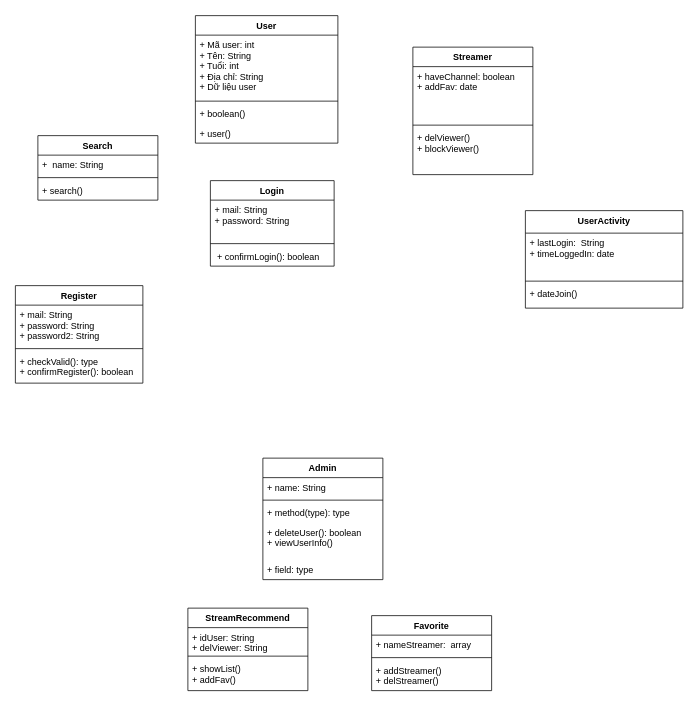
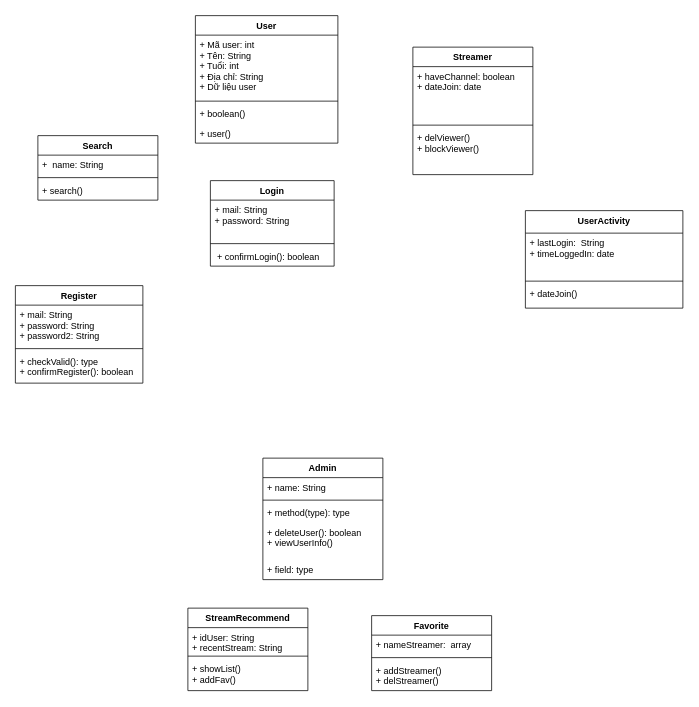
  <mxCell id="0" />
  <mxCell id="1" parent="0" />
  <mxCell id="2" value="User" style="swimlane;fontStyle=1;align=center;verticalAlign=top;childLayout=stackLayout;horizontal=1;startSize=26;horizontalStack=0;resizeParent=1;resizeParentMax=0;resizeLast=0;collapsible=1;marginBottom=0;" parent="1" vertex="1"><mxGeometry x="260" y="20" width="190" height="170" as="geometry" /></mxCell>
  <mxCell id="3" value="+ Mã user: int&#10;+ Tên: String&#10;+ Tuổi: int&#10;+ Địa chỉ: String&#10;+ Dữ liệu user&#10;" style="text;strokeColor=none;fillColor=none;align=left;verticalAlign=top;spacingLeft=4;spacingRight=4;overflow=hidden;rotatable=0;points=[[0,0.5],[1,0.5]];portConstraint=eastwest;" parent="2" vertex="1"><mxGeometry y="26" width="190" height="84" as="geometry" /></mxCell>
  <mxCell id="4" value="" style="line;strokeWidth=1;fillColor=none;align=left;verticalAlign=middle;spacingTop=-1;spacingLeft=3;spacingRight=3;rotatable=0;labelPosition=right;points=[];portConstraint=eastwest;" parent="2" vertex="1"><mxGeometry y="110" width="190" height="8" as="geometry" /></mxCell>
  <mxCell id="5" value="+ boolean()" style="text;strokeColor=none;fillColor=none;align=left;verticalAlign=top;spacingLeft=4;spacingRight=4;overflow=hidden;rotatable=0;points=[[0,0.5],[1,0.5]];portConstraint=eastwest;" parent="2" vertex="1"><mxGeometry y="118" width="190" height="26" as="geometry" /></mxCell>
  <mxCell id="6" value="+ user()" style="text;strokeColor=none;fillColor=none;align=left;verticalAlign=top;spacingLeft=4;spacingRight=4;overflow=hidden;rotatable=0;points=[[0,0.5],[1,0.5]];portConstraint=eastwest;" parent="2" vertex="1"><mxGeometry y="144" width="190" height="26" as="geometry" /></mxCell>
  <mxCell id="7" value="Login" style="swimlane;fontStyle=1;align=center;verticalAlign=top;childLayout=stackLayout;horizontal=1;startSize=26;horizontalStack=0;resizeParent=1;resizeParentMax=0;resizeLast=0;collapsible=1;marginBottom=0;" parent="1" vertex="1"><mxGeometry x="280" y="240" width="165" height="114" as="geometry" /></mxCell>
  <mxCell id="8" value="+ mail: String&#10;+ password: String" style="text;strokeColor=none;fillColor=none;align=left;verticalAlign=top;spacingLeft=4;spacingRight=4;overflow=hidden;rotatable=0;points=[[0,0.5],[1,0.5]];portConstraint=eastwest;" parent="7" vertex="1"><mxGeometry y="26" width="165" height="54" as="geometry" /></mxCell>
  <mxCell id="9" value="" style="line;strokeWidth=1;fillColor=none;align=left;verticalAlign=middle;spacingTop=-1;spacingLeft=3;spacingRight=3;rotatable=0;labelPosition=right;points=[];portConstraint=eastwest;" parent="7" vertex="1"><mxGeometry y="80" width="165" height="8" as="geometry" /></mxCell>
  <mxCell id="10" value=" + confirmLogin(): boolean" style="text;strokeColor=none;fillColor=none;align=left;verticalAlign=top;spacingLeft=4;spacingRight=4;overflow=hidden;rotatable=0;points=[[0,0.5],[1,0.5]];portConstraint=eastwest;" parent="7" vertex="1"><mxGeometry y="88" width="165" height="26" as="geometry" /></mxCell>
  <mxCell id="11" value="Register" style="swimlane;fontStyle=1;align=center;verticalAlign=top;childLayout=stackLayout;horizontal=1;startSize=26;horizontalStack=0;resizeParent=1;resizeParentMax=0;resizeLast=0;collapsible=1;marginBottom=0;" parent="1" vertex="1"><mxGeometry x="20" y="380" width="170" height="130" as="geometry" /></mxCell>
  <mxCell id="12" value="+ mail: String&#10;+ password: String&#10;+ password2: String" style="text;strokeColor=none;fillColor=none;align=left;verticalAlign=top;spacingLeft=4;spacingRight=4;overflow=hidden;rotatable=0;points=[[0,0.5],[1,0.5]];portConstraint=eastwest;" parent="11" vertex="1"><mxGeometry y="26" width="170" height="54" as="geometry" /></mxCell>
  <mxCell id="13" value="" style="line;strokeWidth=1;fillColor=none;align=left;verticalAlign=middle;spacingTop=-1;spacingLeft=3;spacingRight=3;rotatable=0;labelPosition=right;points=[];portConstraint=eastwest;" parent="11" vertex="1"><mxGeometry y="80" width="170" height="8" as="geometry" /></mxCell>
  <mxCell id="14" value="+ checkValid(): type&#10;+ confirmRegister(): boolean" style="text;strokeColor=none;fillColor=none;align=left;verticalAlign=top;spacingLeft=4;spacingRight=4;overflow=hidden;rotatable=0;points=[[0,0.5],[1,0.5]];portConstraint=eastwest;" parent="11" vertex="1"><mxGeometry y="88" width="170" height="42" as="geometry" /></mxCell>
  <mxCell id="15" value="UserActivity" style="swimlane;fontStyle=1;align=center;verticalAlign=top;childLayout=stackLayout;horizontal=1;startSize=30;horizontalStack=0;resizeParent=1;resizeParentMax=0;resizeLast=0;collapsible=1;marginBottom=0;" parent="1" vertex="1"><mxGeometry x="700" y="280" width="210" height="130" as="geometry" /></mxCell>
  <mxCell id="16" value="+ lastLogin:  String&#10;+ timeLoggedIn: date" style="text;strokeColor=none;fillColor=none;align=left;verticalAlign=top;spacingLeft=4;spacingRight=4;overflow=hidden;rotatable=0;points=[[0,0.5],[1,0.5]];portConstraint=eastwest;" parent="15" vertex="1"><mxGeometry y="30" width="210" height="60" as="geometry" /></mxCell>
  <mxCell id="17" value="" style="line;strokeWidth=1;fillColor=none;align=left;verticalAlign=middle;spacingTop=-1;spacingLeft=3;spacingRight=3;rotatable=0;labelPosition=right;points=[];portConstraint=eastwest;" parent="15" vertex="1"><mxGeometry y="90" width="210" height="8" as="geometry" /></mxCell>
  <mxCell id="18" value="+ dateJoin()" style="text;strokeColor=none;fillColor=none;align=left;verticalAlign=top;spacingLeft=4;spacingRight=4;overflow=hidden;rotatable=0;points=[[0,0.5],[1,0.5]];portConstraint=eastwest;" parent="15" vertex="1"><mxGeometry y="98" width="210" height="32" as="geometry" /></mxCell>
  <mxCell id="19" value="Admin" style="swimlane;fontStyle=1;align=center;verticalAlign=top;childLayout=stackLayout;horizontal=1;startSize=26;horizontalStack=0;resizeParent=1;resizeParentMax=0;resizeLast=0;collapsible=1;marginBottom=0;" parent="1" vertex="1"><mxGeometry x="350" y="610" width="160" height="162" as="geometry" /></mxCell>
  <mxCell id="20" value="+ name: String" style="text;strokeColor=none;fillColor=none;align=left;verticalAlign=top;spacingLeft=4;spacingRight=4;overflow=hidden;rotatable=0;points=[[0,0.5],[1,0.5]];portConstraint=eastwest;" parent="19" vertex="1"><mxGeometry y="26" width="160" height="26" as="geometry" /></mxCell>
  <mxCell id="21" value="" style="line;strokeWidth=1;fillColor=none;align=left;verticalAlign=middle;spacingTop=-1;spacingLeft=3;spacingRight=3;rotatable=0;labelPosition=right;points=[];portConstraint=eastwest;" parent="19" vertex="1"><mxGeometry y="52" width="160" height="8" as="geometry" /></mxCell>
  <mxCell id="22" value="+ method(type): type" style="text;strokeColor=none;fillColor=none;align=left;verticalAlign=top;spacingLeft=4;spacingRight=4;overflow=hidden;rotatable=0;points=[[0,0.5],[1,0.5]];portConstraint=eastwest;fontFamily=Helvetica;fontSize=12;fontColor=default;startSize=26;" parent="19" vertex="1"><mxGeometry y="60" width="160" height="26" as="geometry" /></mxCell>
  <mxCell id="23" value="+ deleteUser(): boolean&#10;+ viewUserInfo()" style="text;strokeColor=none;fillColor=none;align=left;verticalAlign=top;spacingLeft=4;spacingRight=4;overflow=hidden;rotatable=0;points=[[0,0.5],[1,0.5]];portConstraint=eastwest;" parent="19" vertex="1"><mxGeometry y="86" width="160" height="50" as="geometry" /></mxCell>
  <mxCell id="24" value="+ field: type" style="text;strokeColor=none;fillColor=none;align=left;verticalAlign=top;spacingLeft=4;spacingRight=4;overflow=hidden;rotatable=0;points=[[0,0.5],[1,0.5]];portConstraint=eastwest;fontFamily=Helvetica;fontSize=12;fontColor=default;startSize=26;" parent="19" vertex="1"><mxGeometry y="136" width="160" height="26" as="geometry" /></mxCell>
  <mxCell id="25" value="Streamer" style="swimlane;fontStyle=1;align=center;verticalAlign=top;childLayout=stackLayout;horizontal=1;startSize=26;horizontalStack=0;resizeParent=1;resizeParentMax=0;resizeLast=0;collapsible=1;marginBottom=0;fontFamily=Helvetica;fontSize=12;fontColor=default;strokeColor=default;fillColor=default;" parent="1" vertex="1"><mxGeometry x="550" y="62" width="160" height="170" as="geometry" /></mxCell>
- <mxCell id="26" value="+ haveChannel: boolean&#10;+ addFav: date" style="text;strokeColor=none;fillColor=none;align=left;verticalAlign=top;spacingLeft=4;spacingRight=4;overflow=hidden;rotatable=0;points=[[0,0.5],[1,0.5]];portConstraint=eastwest;fontFamily=Helvetica;fontSize=12;fontColor=default;startSize=26;" parent="25" vertex="1"><mxGeometry y="26" width="160" height="74" as="geometry" /></mxCell>
+ <mxCell id="26" value="+ haveChannel: boolean&#10;+ dateJoin: date" style="text;strokeColor=none;fillColor=none;align=left;verticalAlign=top;spacingLeft=4;spacingRight=4;overflow=hidden;rotatable=0;points=[[0,0.5],[1,0.5]];portConstraint=eastwest;fontFamily=Helvetica;fontSize=12;fontColor=default;startSize=26;" parent="25" vertex="1"><mxGeometry y="26" width="160" height="74" as="geometry" /></mxCell>
  <mxCell id="27" value="" style="line;strokeWidth=1;fillColor=none;align=left;verticalAlign=middle;spacingTop=-1;spacingLeft=3;spacingRight=3;rotatable=0;labelPosition=right;points=[];portConstraint=eastwest;fontFamily=Helvetica;fontSize=12;fontColor=default;startSize=26;" parent="25" vertex="1"><mxGeometry y="100" width="160" height="8" as="geometry" /></mxCell>
  <mxCell id="28" value="+ delViewer()&#10;+ blockViewer()&#10;" style="text;strokeColor=none;fillColor=none;align=left;verticalAlign=top;spacingLeft=4;spacingRight=4;overflow=hidden;rotatable=0;points=[[0,0.5],[1,0.5]];portConstraint=eastwest;fontFamily=Helvetica;fontSize=12;fontColor=default;startSize=26;" parent="25" vertex="1"><mxGeometry y="108" width="160" height="62" as="geometry" /></mxCell>
  <mxCell id="29" value="Search" style="swimlane;fontStyle=1;align=center;verticalAlign=top;childLayout=stackLayout;horizontal=1;startSize=26;horizontalStack=0;resizeParent=1;resizeParentMax=0;resizeLast=0;collapsible=1;marginBottom=0;fontFamily=Helvetica;fontSize=12;fontColor=default;strokeColor=default;fillColor=default;" parent="1" vertex="1"><mxGeometry x="50" y="180" width="160" height="86" as="geometry" /></mxCell>
  <mxCell id="30" value="+  name: String" style="text;strokeColor=none;fillColor=none;align=left;verticalAlign=top;spacingLeft=4;spacingRight=4;overflow=hidden;rotatable=0;points=[[0,0.5],[1,0.5]];portConstraint=eastwest;fontFamily=Helvetica;fontSize=12;fontColor=default;startSize=26;" parent="29" vertex="1"><mxGeometry y="26" width="160" height="26" as="geometry" /></mxCell>
  <mxCell id="31" value="" style="line;strokeWidth=1;fillColor=none;align=left;verticalAlign=middle;spacingTop=-1;spacingLeft=3;spacingRight=3;rotatable=0;labelPosition=right;points=[];portConstraint=eastwest;fontFamily=Helvetica;fontSize=12;fontColor=default;startSize=26;" parent="29" vertex="1"><mxGeometry y="52" width="160" height="8" as="geometry" /></mxCell>
  <mxCell id="32" value="+ search()" style="text;strokeColor=none;fillColor=none;align=left;verticalAlign=top;spacingLeft=4;spacingRight=4;overflow=hidden;rotatable=0;points=[[0,0.5],[1,0.5]];portConstraint=eastwest;fontFamily=Helvetica;fontSize=12;fontColor=default;startSize=26;" parent="29" vertex="1"><mxGeometry y="60" width="160" height="26" as="geometry" /></mxCell>
  <mxCell id="33" value="StreamRecommend" style="swimlane;fontStyle=1;align=center;verticalAlign=top;childLayout=stackLayout;horizontal=1;startSize=26;horizontalStack=0;resizeParent=1;resizeParentMax=0;resizeLast=0;collapsible=1;marginBottom=0;fontFamily=Helvetica;fontSize=12;fontColor=default;strokeColor=default;fillColor=default;" parent="1" vertex="1"><mxGeometry x="250" y="810" width="160" height="110" as="geometry" /></mxCell>
- <mxCell id="34" value="+ idUser: String&#10;+ delViewer: String" style="text;strokeColor=none;fillColor=none;align=left;verticalAlign=top;spacingLeft=4;spacingRight=4;overflow=hidden;rotatable=0;points=[[0,0.5],[1,0.5]];portConstraint=eastwest;fontFamily=Helvetica;fontSize=12;fontColor=default;startSize=26;" parent="33" vertex="1"><mxGeometry y="26" width="160" height="34" as="geometry" /></mxCell>
+ <mxCell id="34" value="+ idUser: String&#10;+ recentStream: String" style="text;strokeColor=none;fillColor=none;align=left;verticalAlign=top;spacingLeft=4;spacingRight=4;overflow=hidden;rotatable=0;points=[[0,0.5],[1,0.5]];portConstraint=eastwest;fontFamily=Helvetica;fontSize=12;fontColor=default;startSize=26;" parent="33" vertex="1"><mxGeometry y="26" width="160" height="34" as="geometry" /></mxCell>
  <mxCell id="35" value="" style="line;strokeWidth=1;fillColor=none;align=left;verticalAlign=middle;spacingTop=-1;spacingLeft=3;spacingRight=3;rotatable=0;labelPosition=right;points=[];portConstraint=eastwest;fontFamily=Helvetica;fontSize=12;fontColor=default;startSize=26;" parent="33" vertex="1"><mxGeometry y="60" width="160" height="8" as="geometry" /></mxCell>
  <mxCell id="36" value="+ showList()&#10;+ addFav()" style="text;strokeColor=none;fillColor=none;align=left;verticalAlign=top;spacingLeft=4;spacingRight=4;overflow=hidden;rotatable=0;points=[[0,0.5],[1,0.5]];portConstraint=eastwest;fontFamily=Helvetica;fontSize=12;fontColor=default;startSize=26;" parent="33" vertex="1"><mxGeometry y="68" width="160" height="42" as="geometry" /></mxCell>
  <mxCell id="37" value="Favorite" style="swimlane;fontStyle=1;align=center;verticalAlign=top;childLayout=stackLayout;horizontal=1;startSize=26;horizontalStack=0;resizeParent=1;resizeParentMax=0;resizeLast=0;collapsible=1;marginBottom=0;fontFamily=Helvetica;fontSize=12;fontColor=default;strokeColor=default;fillColor=default;" parent="1" vertex="1"><mxGeometry x="495" y="820" width="160" height="100" as="geometry" /></mxCell>
  <mxCell id="38" value="+ nameStreamer:  array" style="text;strokeColor=none;fillColor=none;align=left;verticalAlign=top;spacingLeft=4;spacingRight=4;overflow=hidden;rotatable=0;points=[[0,0.5],[1,0.5]];portConstraint=eastwest;fontFamily=Helvetica;fontSize=12;fontColor=default;startSize=26;" parent="37" vertex="1"><mxGeometry y="26" width="160" height="26" as="geometry" /></mxCell>
  <mxCell id="39" value="" style="line;strokeWidth=1;fillColor=none;align=left;verticalAlign=middle;spacingTop=-1;spacingLeft=3;spacingRight=3;rotatable=0;labelPosition=right;points=[];portConstraint=eastwest;fontFamily=Helvetica;fontSize=12;fontColor=default;startSize=26;" parent="37" vertex="1"><mxGeometry y="52" width="160" height="8" as="geometry" /></mxCell>
  <mxCell id="40" value="+ addStreamer()&#10;+ delStreamer()" style="text;strokeColor=none;fillColor=none;align=left;verticalAlign=top;spacingLeft=4;spacingRight=4;overflow=hidden;rotatable=0;points=[[0,0.5],[1,0.5]];portConstraint=eastwest;fontFamily=Helvetica;fontSize=12;fontColor=default;startSize=26;" parent="37" vertex="1"><mxGeometry y="60" width="160" height="40" as="geometry" /></mxCell>
